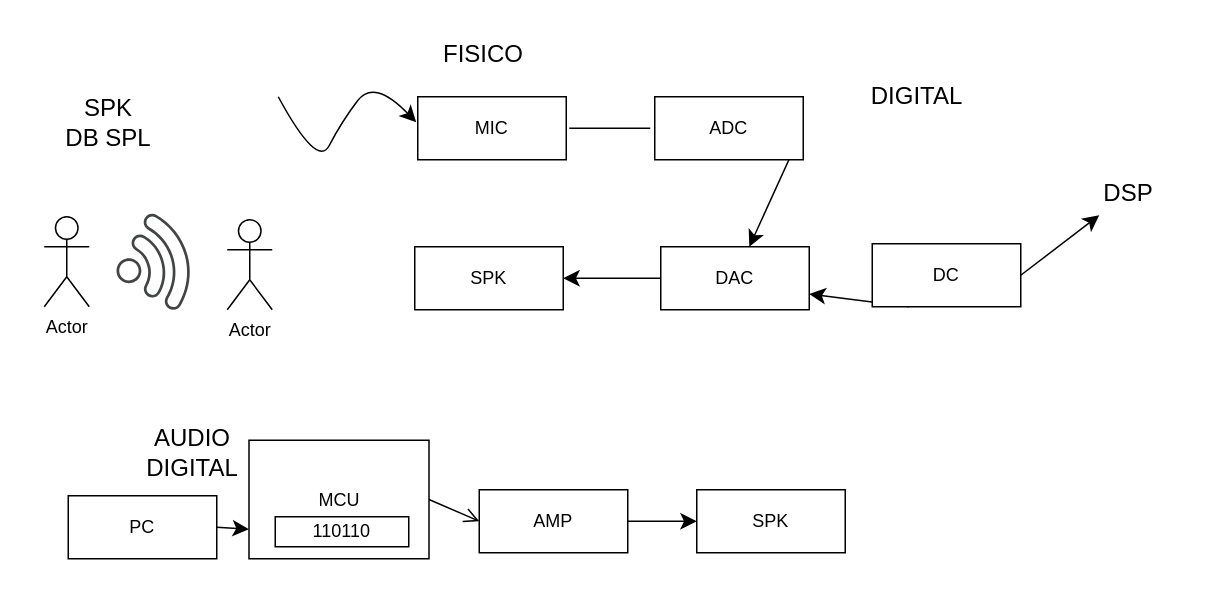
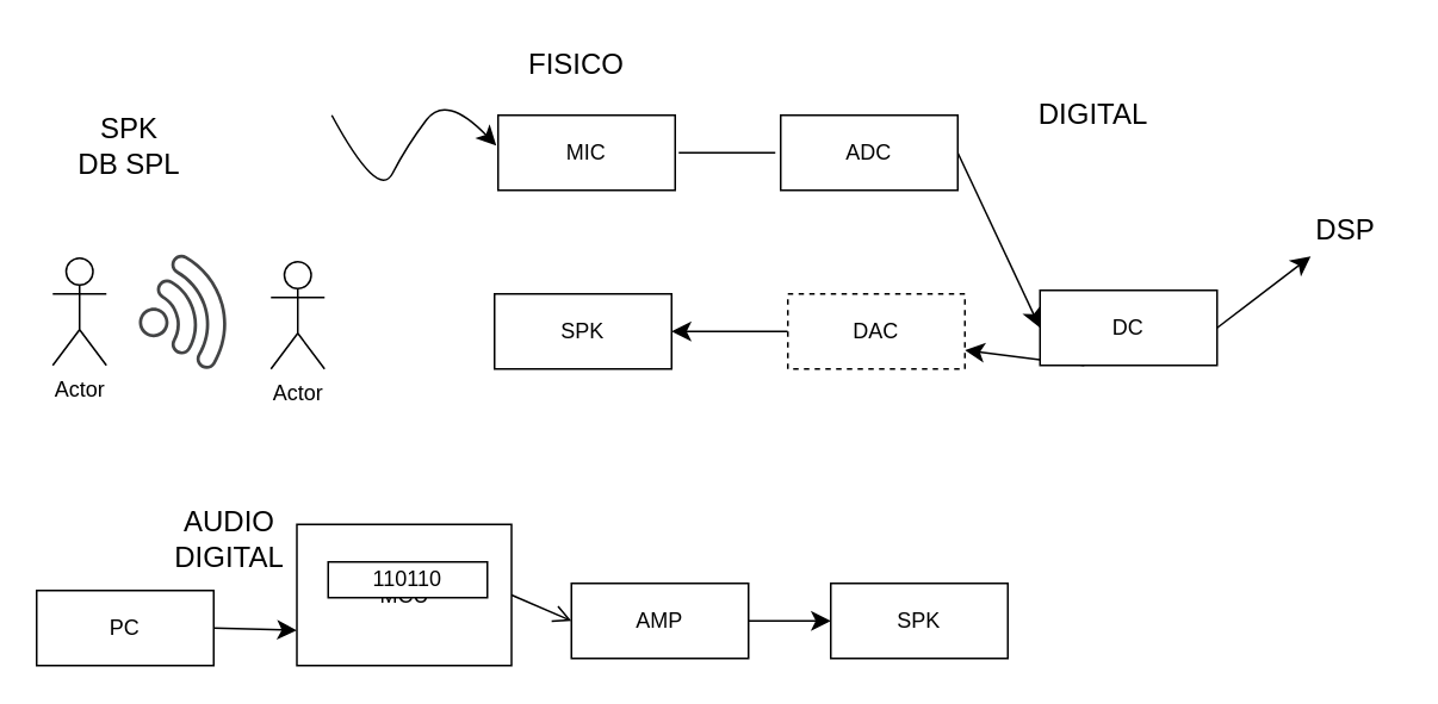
  <mxCell id="0" />
  <mxCell id="1" parent="0" />
  <mxCell id="2" style="edgeStyle=none;curved=1;rounded=0;orthogonalLoop=1;jettySize=auto;html=1;exitX=1;exitY=0.5;exitDx=0;exitDy=0;entryX=0;entryY=0.5;entryDx=0;entryDy=0;fontSize=12;startSize=8;endSize=8;endArrow=open;" edge="1" parent="1" source="3" target="26"><mxGeometry relative="1" as="geometry" /></mxCell>
  <mxCell id="3" value="MCU" style="rounded=0;whiteSpace=wrap;html=1;" vertex="1" parent="1"><mxGeometry x="165.5" y="293" width="120" height="79" as="geometry" /></mxCell>
- <mxCell id="4" value="110110" style="rounded=0;whiteSpace=wrap;html=1;" vertex="1" parent="1"><mxGeometry x="183" y="344" width="89" height="20" as="geometry" /></mxCell>
+ <mxCell id="4" value="110110" style="rounded=0;whiteSpace=wrap;html=1;" vertex="1" parent="1"><mxGeometry x="183" y="314" width="89" height="20" as="geometry" /></mxCell>
  <mxCell id="5" value="SPK&lt;div&gt;DB SPL&lt;/div&gt;" style="text;html=1;align=center;verticalAlign=middle;whiteSpace=wrap;rounded=0;fontSize=16;" vertex="1" parent="1"><mxGeometry x="42" y="66" width="60" height="30" as="geometry" /></mxCell>
  <mxCell id="6" value="Actor" style="shape=umlActor;verticalLabelPosition=bottom;verticalAlign=top;html=1;outlineConnect=0;" vertex="1" parent="1"><mxGeometry x="29" y="144" width="30" height="60" as="geometry" /></mxCell>
  <mxCell id="7" value="" style="sketch=0;pointerEvents=1;shadow=0;dashed=0;html=1;strokeColor=none;fillColor=#434445;aspect=fixed;labelPosition=center;verticalLabelPosition=bottom;verticalAlign=top;align=center;outlineConnect=0;shape=mxgraph.vvd.wi_fi;rotation=30;" vertex="1" parent="1"><mxGeometry x="83" y="149" width="50" height="50" as="geometry" /></mxCell>
  <mxCell id="8" value="Actor" style="shape=umlActor;verticalLabelPosition=bottom;verticalAlign=top;html=1;outlineConnect=0;" vertex="1" parent="1"><mxGeometry x="151" y="146" width="30" height="60" as="geometry" /></mxCell>
  <mxCell id="9" value="MIC" style="rounded=0;whiteSpace=wrap;html=1;" vertex="1" parent="1"><mxGeometry x="278" y="64" width="99" height="42" as="geometry" /></mxCell>
  <mxCell id="10" value="" style="curved=1;endArrow=classic;html=1;rounded=0;fontSize=12;startSize=8;endSize=8;" edge="1" parent="1"><mxGeometry width="50" height="50" relative="1" as="geometry"><mxPoint x="185" y="64" as="sourcePoint" /><mxPoint x="277" y="81" as="targetPoint" /><Array as="points"><mxPoint x="211" y="112" /><mxPoint x="227" y="81" /><mxPoint x="249" y="52" /></Array></mxGeometry></mxCell>
- <mxCell id="11" style="edgeStyle=none;curved=1;rounded=0;orthogonalLoop=1;jettySize=auto;html=1;exitX=1;exitY=0.5;exitDx=0;exitDy=0;fontSize=12;startSize=8;endSize=8;" edge="1" parent="1" source="12" target="17"><mxGeometry relative="1" as="geometry" /></mxCell>
+ <mxCell id="11" style="edgeStyle=none;curved=1;rounded=0;orthogonalLoop=1;jettySize=auto;html=1;exitX=1;exitY=0.5;exitDx=0;exitDy=0;entryX=0;entryY=0.5;entryDx=0;entryDy=0;fontSize=12;startSize=8;endSize=8;" edge="1" parent="1" source="12" target="15"><mxGeometry relative="1" as="geometry" /></mxCell>
  <mxCell id="12" value="ADC" style="rounded=0;whiteSpace=wrap;html=1;" vertex="1" parent="1"><mxGeometry x="436" y="64" width="99" height="42" as="geometry" /></mxCell>
  <mxCell id="13" style="edgeStyle=none;curved=1;rounded=0;orthogonalLoop=1;jettySize=auto;html=1;exitX=0.25;exitY=1;exitDx=0;exitDy=0;entryX=1;entryY=0.75;entryDx=0;entryDy=0;fontSize=12;startSize=8;endSize=8;" edge="1" parent="1" source="15" target="17"><mxGeometry relative="1" as="geometry" /></mxCell>
  <mxCell id="14" style="edgeStyle=none;curved=1;rounded=0;orthogonalLoop=1;jettySize=auto;html=1;exitX=1;exitY=0.5;exitDx=0;exitDy=0;fontSize=12;startSize=8;endSize=8;" edge="1" parent="1" source="15" target="22"><mxGeometry relative="1" as="geometry" /></mxCell>
  <mxCell id="15" value="DC" style="rounded=0;whiteSpace=wrap;html=1;" vertex="1" parent="1"><mxGeometry x="581" y="162" width="99" height="42" as="geometry" /></mxCell>
  <mxCell id="16" style="edgeStyle=none;curved=1;rounded=0;orthogonalLoop=1;jettySize=auto;html=1;exitX=0;exitY=0.5;exitDx=0;exitDy=0;entryX=1;entryY=0.5;entryDx=0;entryDy=0;fontSize=12;startSize=8;endSize=8;" edge="1" parent="1" source="17" target="18"><mxGeometry relative="1" as="geometry" /></mxCell>
- <mxCell id="17" value="DAC" style="rounded=0;whiteSpace=wrap;html=1;" vertex="1" parent="1"><mxGeometry x="440" y="164" width="99" height="42" as="geometry" /></mxCell>
+ <mxCell id="17" value="DAC" style="rounded=0;whiteSpace=wrap;html=1;dashed=1;" vertex="1" parent="1"><mxGeometry x="440" y="164" width="99" height="42" as="geometry" /></mxCell>
  <mxCell id="18" value="SPK" style="rounded=0;whiteSpace=wrap;html=1;" vertex="1" parent="1"><mxGeometry x="276" y="164" width="99" height="42" as="geometry" /></mxCell>
  <mxCell id="19" value="" style="endArrow=none;html=1;rounded=0;fontSize=12;startSize=8;endSize=8;curved=1;" edge="1" parent="1"><mxGeometry width="50" height="50" relative="1" as="geometry"><mxPoint x="379" y="85" as="sourcePoint" /><mxPoint x="433" y="85" as="targetPoint" /></mxGeometry></mxCell>
  <mxCell id="20" value="FISICO" style="text;html=1;align=center;verticalAlign=middle;whiteSpace=wrap;rounded=0;fontSize=16;" vertex="1" parent="1"><mxGeometry x="292" y="20" width="60" height="30" as="geometry" /></mxCell>
  <mxCell id="21" value="DIGITAL" style="text;html=1;align=center;verticalAlign=middle;whiteSpace=wrap;rounded=0;fontSize=16;" vertex="1" parent="1"><mxGeometry x="581" y="48" width="60" height="30" as="geometry" /></mxCell>
  <mxCell id="22" value="DSP" style="text;html=1;align=center;verticalAlign=middle;whiteSpace=wrap;rounded=0;fontSize=16;" vertex="1" parent="1"><mxGeometry x="722" y="113" width="60" height="30" as="geometry" /></mxCell>
  <mxCell id="23" style="edgeStyle=none;curved=1;rounded=0;orthogonalLoop=1;jettySize=auto;html=1;exitX=1;exitY=0.5;exitDx=0;exitDy=0;entryX=0;entryY=0.75;entryDx=0;entryDy=0;fontSize=12;startSize=8;endSize=8;" edge="1" parent="1" source="24" target="3"><mxGeometry relative="1" as="geometry" /></mxCell>
- <mxCell id="24" value="PC" style="rounded=0;whiteSpace=wrap;html=1;" vertex="1" parent="1"><mxGeometry x="45" y="330" width="99" height="42" as="geometry" /></mxCell>
+ <mxCell id="24" value="PC" style="rounded=0;whiteSpace=wrap;html=1;" vertex="1" parent="1"><mxGeometry x="20" y="330" width="99" height="42" as="geometry" /></mxCell>
  <mxCell id="25" style="edgeStyle=none;curved=1;rounded=0;orthogonalLoop=1;jettySize=auto;html=1;exitX=1;exitY=0.5;exitDx=0;exitDy=0;entryX=0;entryY=0.5;entryDx=0;entryDy=0;fontSize=12;startSize=8;endSize=8;" edge="1" parent="1" source="26" target="27"><mxGeometry relative="1" as="geometry" /></mxCell>
  <mxCell id="26" value="AMP" style="rounded=0;whiteSpace=wrap;html=1;" vertex="1" parent="1"><mxGeometry x="319" y="326" width="99" height="42" as="geometry" /></mxCell>
  <mxCell id="27" value="SPK" style="rounded=0;whiteSpace=wrap;html=1;" vertex="1" parent="1"><mxGeometry x="464" y="326" width="99" height="42" as="geometry" /></mxCell>
  <mxCell id="28" value="AUDIO DIGITAL" style="text;html=1;align=center;verticalAlign=middle;whiteSpace=wrap;rounded=0;fontSize=16;" vertex="1" parent="1"><mxGeometry x="98" y="286" width="60" height="30" as="geometry" /></mxCell>
